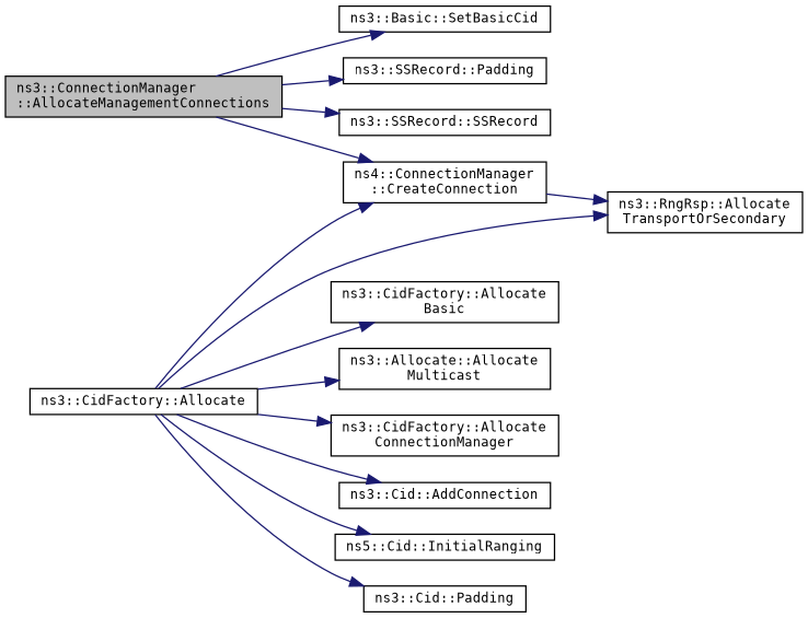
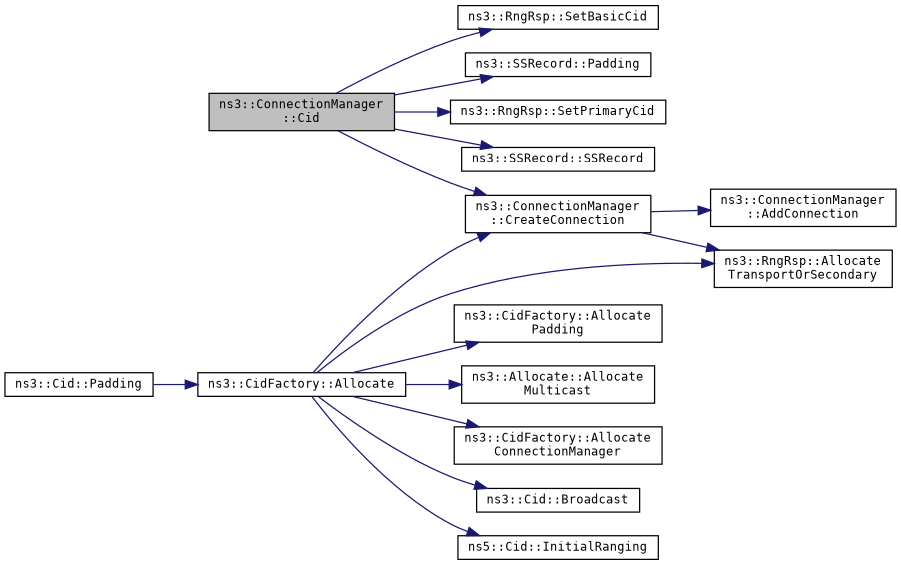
  digraph {
    fontname="DejaVu Sans Mono"
    rankdir=LR
    node [color=black fillcolor=white fontname="DejaVu Sans Mono" fontsize=10 shape=record style=filled]
    edge [color=midnightblue fontname="DejaVu Sans Mono" fontsize=10 labelfontname=Helvetica labelfontsize=10 style=solid]
-   n1 [fillcolor=grey75 fontcolor=black height=0.2 label="ns3::ConnectionManager\l::AllocateManagementConnections" width=0.4]
-   n2 [height=0.2 label="ns4::ConnectionManager\l::CreateConnection" width=0.4]
-   n3 [height=0.2 label="ns3::Basic::SetBasicCid" width=0.4]
+   n1 [fillcolor=grey75 fontcolor=black height=0.2 label="ns3::ConnectionManager\l::Cid" width=0.4]
+   n2 [height=0.2 label="ns3::ConnectionManager\l::CreateConnection" width=0.4]
+   n3 [height=0.2 label="ns3::RngRsp::SetBasicCid" width=0.4]
    n4 [height=0.2 label="ns3::SSRecord::Padding" width=0.4]
+   n5 [height=0.2 label="ns3::RngRsp::SetPrimaryCid" width=0.4]
    n6 [height=0.2 label="ns3::SSRecord::SSRecord" width=0.4]
+   n7 [height=0.2 label="ns3::ConnectionManager\l::AddConnection" width=0.4]
    n8 [height=0.2 label="ns3::RngRsp::Allocate\lTransportOrSecondary" width=0.4]
    n9 [height=0.2 label="ns3::CidFactory::Allocate" width=0.4]
-   n10 [height=0.2 label="ns3::CidFactory::Allocate\lBasic" width=0.4]
+   n10 [height=0.2 label="ns3::CidFactory::Allocate\lPadding" width=0.4]
    n11 [height=0.2 label="ns3::Allocate::Allocate\lMulticast" width=0.4]
    n12 [height=0.2 label="ns3::CidFactory::Allocate\lConnectionManager" width=0.4]
-   n13 [height=0.2 label="ns3::Cid::AddConnection" width=0.4]
+   n13 [height=0.2 label="ns3::Cid::Broadcast" width=0.4]
    n14 [height=0.2 label="ns5::Cid::InitialRanging" width=0.4]
    n15 [height=0.2 label="ns3::Cid::Padding" width=0.4]
    n1 -> n2
    n1 -> n3
    n1 -> n4
+   n1 -> n5
    n1 -> n6
+   n2 -> n7
    n2 -> n8
    n9 -> n2
    n9 -> n8
    n9 -> n10
    n9 -> n11
    n9 -> n12
    n9 -> n13
    n9 -> n14
-   n9 -> n15
+   n15 -> n9
  }
